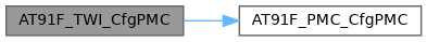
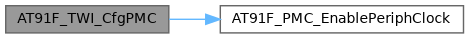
  digraph {
    rankdir=LR
    node [fontname=Helvetica fontsize=10 shape=box style=filled]
    n1 [color=gray40 fillcolor=grey60 fontcolor=black height=0.2 label=AT91F_TWI_CfgPMC width=0.4]
-   n2 [color=grey40 fillcolor=white height=0.2 label=AT91F_PMC_CfgPMC width=0.4]
+   n2 [color=grey40 fillcolor=white height=0.2 label=AT91F_PMC_EnablePeriphClock width=0.4]
    n1 -> n2 [color=steelblue1 fontname=Helvetica fontsize=10 labelfontname=Helvetica labelfontsize=10 style=solid]
  }
